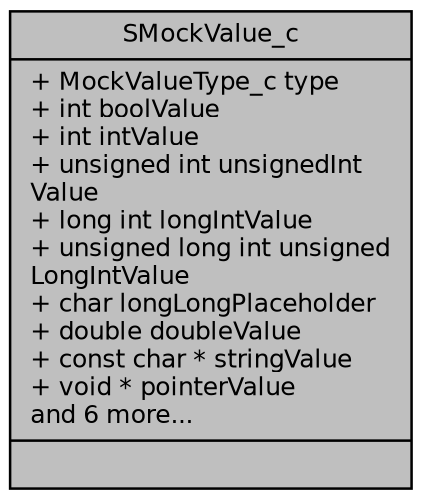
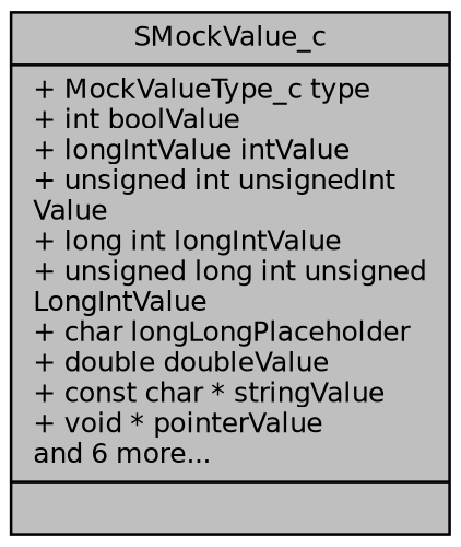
  digraph {
-   n1 [color=black fillcolor=grey75 fontcolor=black fontname=Helvetica fontsize=10 height=0.2 label="{SMockValue_c\n|+ MockValueType_c type\l+ int boolValue\l+ int intValue\l+ unsigned int unsignedInt\lValue\l+ long int longIntValue\l+ unsigned long int unsigned\lLongIntValue\l+ char longLongPlaceholder\l+ double doubleValue\l+ const char * stringValue\l+ void * pointerValue\land 6 more...\l|}" shape=record style=filled width=0.4]
+   n1 [color=black fillcolor=grey75 fontcolor=black fontname=Helvetica fontsize=10 height=0.2 label="{SMockValue_c\n|+ MockValueType_c type\l+ int boolValue\l+ longIntValue intValue\l+ unsigned int unsignedInt\lValue\l+ long int longIntValue\l+ unsigned long int unsigned\lLongIntValue\l+ char longLongPlaceholder\l+ double doubleValue\l+ const char * stringValue\l+ void * pointerValue\land 6 more...\l|}" shape=record style=filled width=0.4]
  }
